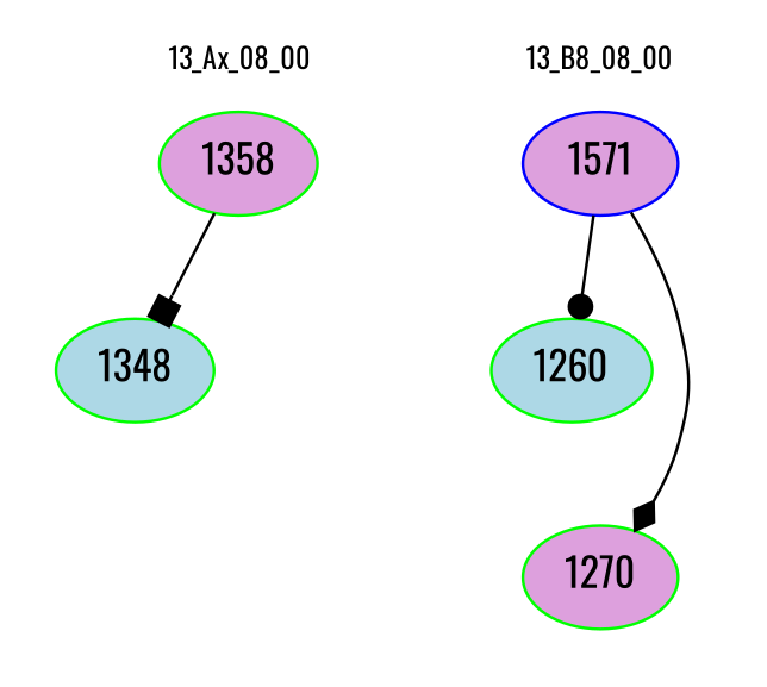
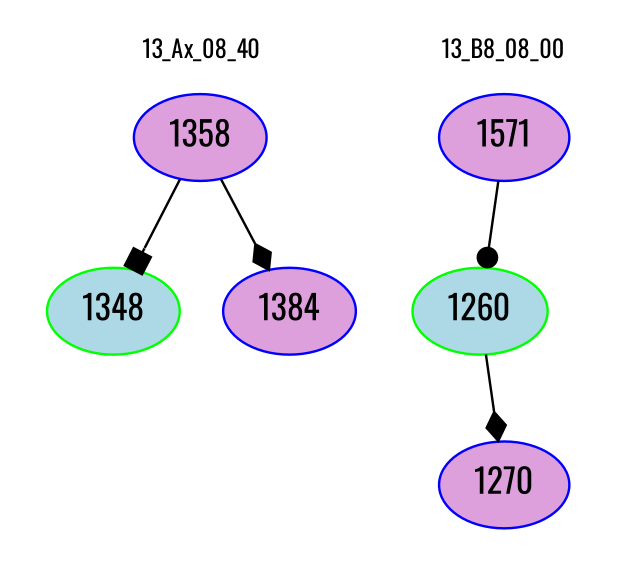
  digraph {
    fontname=Oswald
    node [color=blue fillcolor=plum fontname=Oswald style=filled]
    edge [arrowhead=diamond color=black fontname=Oswald]
-   n1 [color=green label=1358]
+   n1 [label=1358]
    n2 [color=green fillcolor=lightblue label=1348]
+   n3 [label=1384]
    n4 [label=1571]
    n5 [color=green fillcolor=lightblue label=1260]
-   n6 [color=green label=1270]
+   n6 [label=1270]
    subgraph cluster_1 {
      color=white
      fontsize=10
-     label="13_Ax_08_00"
+     label="13_Ax_08_40"
      n1
      n2
+     n3
    }
    subgraph cluster_2 {
      color=white
      fontsize=10
      label="13_B8_08_00"
      n4
      n5
      n6
    }
    n1 -> n2 [arrowhead=box]
+   n1 -> n3
    n4 -> n5 [arrowhead=dot]
-   n4 -> n6
+   n5 -> n6
  }
